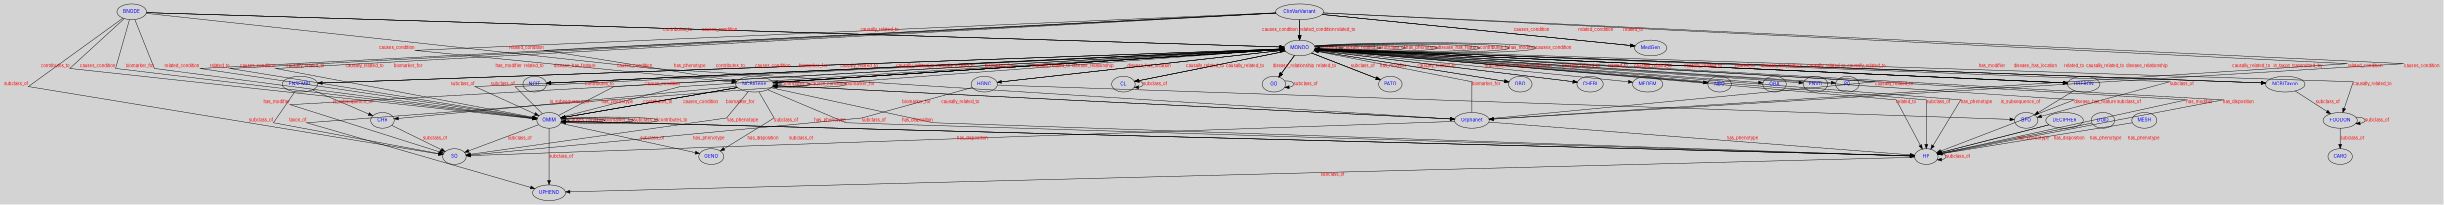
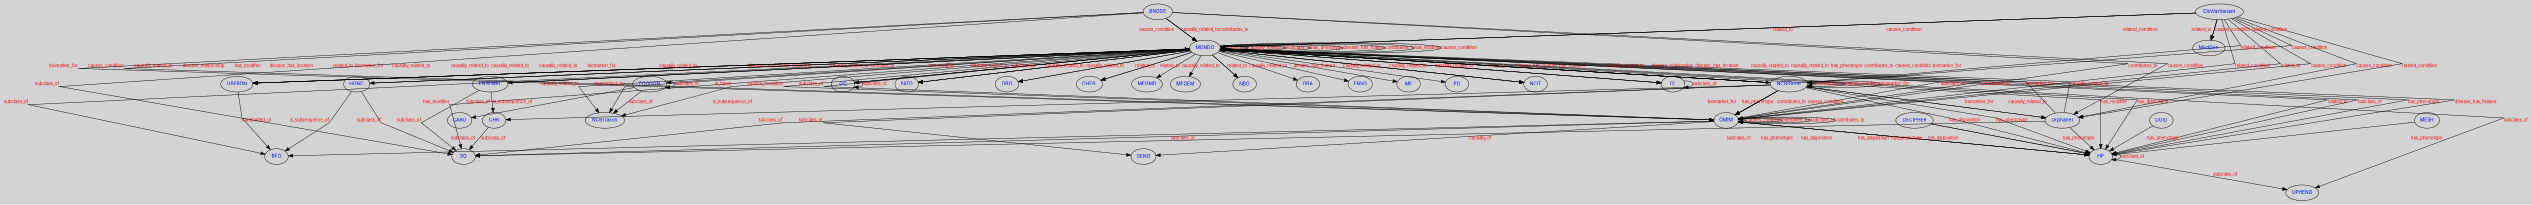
  digraph {
    bgcolor=lightgray
    fontcolor=blue
    fontname=Inter
    fontsize=12
    rankdir=TB
    splines=FALSE
    node [fontcolor=blue fontname=Inter fontsize=11]
    edge [fontcolor=red fontname=Inter fontsize=10 labelangle=-50 labeldistance=2]
    MONDO
    NCIT
    HP
    CL
    ENSEMBL
    OMIM
    GO
    NCBIGene
    SO
    UBERON
    BFO
    PATO
    FOODON
    NCBITaxon
    HGNC
    OBO
    CHEBI
    UPHENO
+   MFOMD
    MFOEM
    NBO
    OBA
    ENVO
+   MF
    PO
    CHR
    GENO
    Orphanet
    CARO
    ClinVarVariant
    MedGen
    DECIPHER
    BNODE
    DOID
    MESH
    MONDO -> MONDO [label=related_to]
    MONDO -> MONDO [label=causally_related_to]
    MONDO -> MONDO [label=subclass_of]
    MONDO -> MONDO [label=has_phenotype]
    MONDO -> MONDO [label=disease_has_feature]
    MONDO -> MONDO [label=contributes_to]
    MONDO -> MONDO [label=has_modifier]
    MONDO -> MONDO [label=causes_condition]
    MONDO -> NCIT [label=related_to]
    MONDO -> NCIT [label=disease_has_feature]
    MONDO -> NCIT [label=has_modifier]
    MONDO -> HP [label=has_modifier]
    MONDO -> HP [label=has_disposition]
    MONDO -> HP [label=related_to]
    MONDO -> HP [label=subclass_of]
    MONDO -> HP [label=has_phenotype]
    MONDO -> HP [label=disease_has_feature]
    MONDO -> CL [label=causally_related_to]
    MONDO -> CL [label=disease_relationship]
    MONDO -> CL [label=disease_has_location]
    MONDO -> ENSEMBL [label=causally_related_to]
    MONDO -> OMIM [label=subclass_of]
    MONDO -> GO [label=related_to]
    MONDO -> GO [label=causally_related_to]
    MONDO -> GO [label=disease_relationship]
    MONDO -> NCBIGene [label=causally_related_to]
    MONDO -> SO [label=has_modifier]
    MONDO -> UBERON [label=related_to]
    MONDO -> UBERON [label=causally_related_to]
    MONDO -> UBERON [label=disease_relationship]
    MONDO -> UBERON [label=has_modifier]
    MONDO -> UBERON [label=disease_has_location]
    MONDO -> BFO [label=subclass_of]
    MONDO -> PATO [label=causally_related_to]
    MONDO -> PATO [label=subclass_of]
    MONDO -> PATO [label=has_modifier]
    MONDO -> FOODON [label=causally_related_to]
    MONDO -> NCBITaxon [label=causally_related_to]
    MONDO -> NCBITaxon [label=in_taxon]
    MONDO -> NCBITaxon [label=transmitted_by]
    MONDO -> HGNC [label=causally_related_to]
    MONDO -> OBO [label=causally_related_to]
    MONDO -> OBO [label=subclass_of]
    MONDO -> CHEBI [label=related_to]
    MONDO -> CHEBI [label=causally_related_to]
-   MONDO -> UPHENO [label=taxon_of]
+   MONDO -> UPHENO [label=subclass_of]
+   MONDO -> MFOMD [label=related_to]
    MONDO -> MFOEM [label=causally_related_to]
    MONDO -> NBO [label=related_to]
    MONDO -> NBO [label=causally_related_to]
    MONDO -> OBA [label=disease_has_feature]
    MONDO -> ENVO [label=causally_related_to]
+   MONDO -> MF [label=causally_related_to]
    MONDO -> PO [label=causally_related_to]
    HP -> HP [label=subclass_of]
    HP -> UPHENO [label=subclass_of]
    CL -> CL [label=subclass_of]
    ENSEMBL -> MONDO [label=causally_related_to]
    ENSEMBL -> MONDO [label=biomarker_for]
    ENSEMBL -> SO [label=subclass_of]
    ENSEMBL -> CHR [label=is_subsequence_of]
    OMIM -> MONDO [label=subclass_of]
    OMIM -> MONDO [label=contributes_to]
    OMIM -> MONDO [label=causes_condition]
    OMIM -> HP [label=has_disposition]
    OMIM -> HP [label=subclass_of]
    OMIM -> HP [label=has_phenotype]
    OMIM -> OMIM [label=causes_condition]
    OMIM -> OMIM [label=biomarker_for]
    OMIM -> OMIM [label=subclass_of]
    OMIM -> OMIM [label=contributes_to]
    OMIM -> SO [label=subclass_of]
-   OMIM -> UPHENO [label=subclass_of]
-   OMIM -> GENO [label=subclass_of]
+   OMIM -> BFO [label=subclass_of]
+   OMIM -> GENO [label=causally_of]
    GO -> GO [label=subclass_of]
    NCBIGene -> MONDO [label=causally_related_to]
    NCBIGene -> MONDO [label=has_phenotype]
    NCBIGene -> MONDO [label=contributes_to]
    NCBIGene -> MONDO [label=causes_condition]
    NCBIGene -> MONDO [label=biomarker_for]
    NCBIGene -> HP [label=has_phenotype]
    NCBIGene -> HP [label=has_disposition]
    NCBIGene -> OMIM [label=has_phenotype]
    NCBIGene -> OMIM [label=contributes_to]
    NCBIGene -> OMIM [label=causes_condition]
    NCBIGene -> OMIM [label=biomarker_for]
    NCBIGene -> NCBIGene [label=contributes_to]
    NCBIGene -> NCBIGene [label=causes_condition]
    NCBIGene -> NCBIGene [label=biomarker_for]
-   NCBIGene -> SO [label=has_phenotype]
+   NCBIGene -> SO [label=subclass_of]
    NCBIGene -> CHR [label=is_subsequence_of]
    NCBIGene -> GENO [label=subclass_of]
    NCBIGene -> Orphanet [label=biomarker_for]
    NCBIGene -> Orphanet [label=causally_related_to]
-   UBERON -> BFO [label=subclass_of]
+   UBERON -> BFO [label=transmitted_of]
    FOODON -> FOODON [label=subclass_of]
-   NCBITaxon -> FOODON [label=subclass_of]
+   FOODON -> NCBITaxon [label=subclass_of]
    FOODON -> CARO [label=subclass_of]
    HGNC -> MONDO [label=biomarker_for]
    HGNC -> MONDO [label=causally_related_to]
    HGNC -> SO [label=subclass_of]
    HGNC -> BFO [label=is_subsequence_of]
    CHR -> SO [label=subclass_of]
    Orphanet -> MONDO [label=biomarker_for]
    Orphanet -> MONDO [label=causally_related_to]
    Orphanet -> HP [label=has_phenotype]
    Orphanet -> SO [label=has_disposition]
    ClinVarVariant -> MONDO [label=related_condition]
    ClinVarVariant -> MONDO [label=related_to]
    ClinVarVariant -> MONDO [label=causes_condition]
    ClinVarVariant -> OMIM [label=related_condition]
    ClinVarVariant -> OMIM [label=related_to]
    ClinVarVariant -> OMIM [label=causes_condition]
    ClinVarVariant -> NCBIGene [label=causes_condition]
    ClinVarVariant -> NCBIGene [label=related_condition]
    ClinVarVariant -> Orphanet [label=causes_condition]
    ClinVarVariant -> Orphanet [label=related_condition]
    ClinVarVariant -> MedGen [label=causes_condition]
    ClinVarVariant -> MedGen [label=related_condition]
    ClinVarVariant -> MedGen [label=related_to]
    DECIPHER -> HP [label=has_disposition]
    DECIPHER -> HP [label=has_phenotype]
    BNODE -> MONDO [label=causally_related_to]
    BNODE -> MONDO [label=contributes_to]
    BNODE -> MONDO [label=causes_condition]
    BNODE -> OMIM [label=contributes_to]
    BNODE -> OMIM [label=causes_condition]
    BNODE -> OMIM [label=biomarker_for]
    BNODE -> SO [label=subclass_of]
    BNODE -> Orphanet [label=causes_condition]
    DOID -> HP [label=has_phenotype]
    MESH -> HP [label=has_phenotype]
  }
